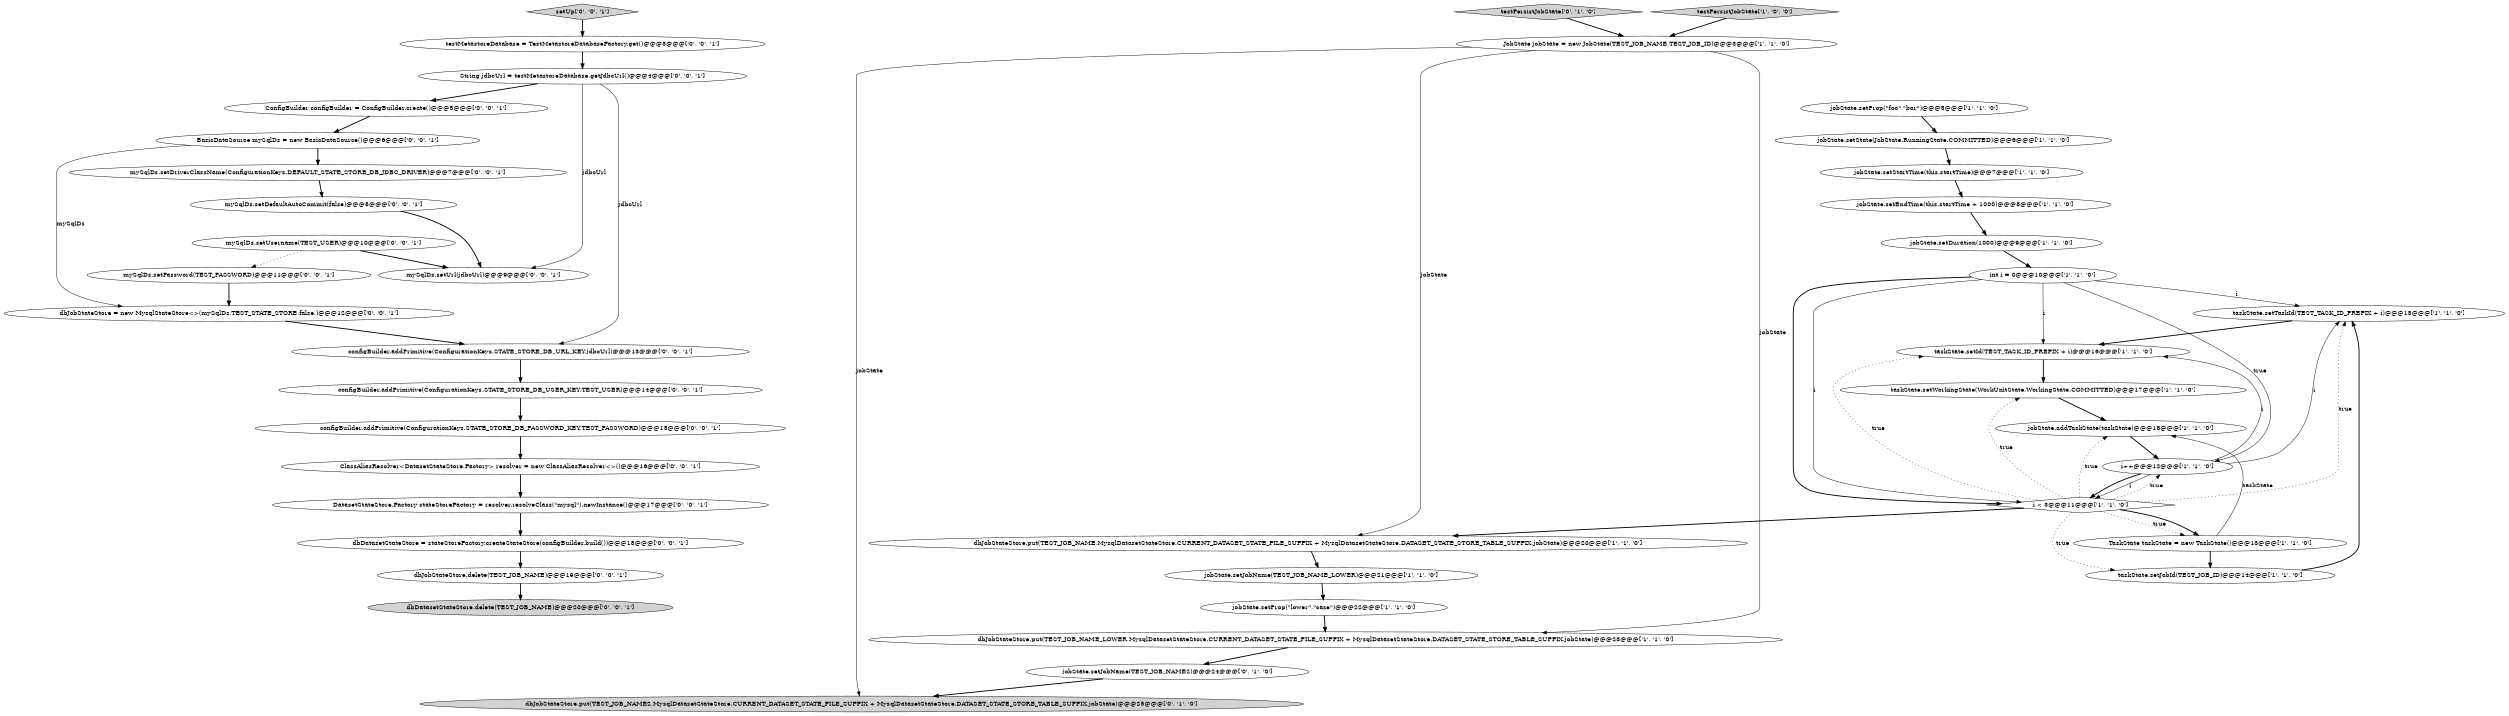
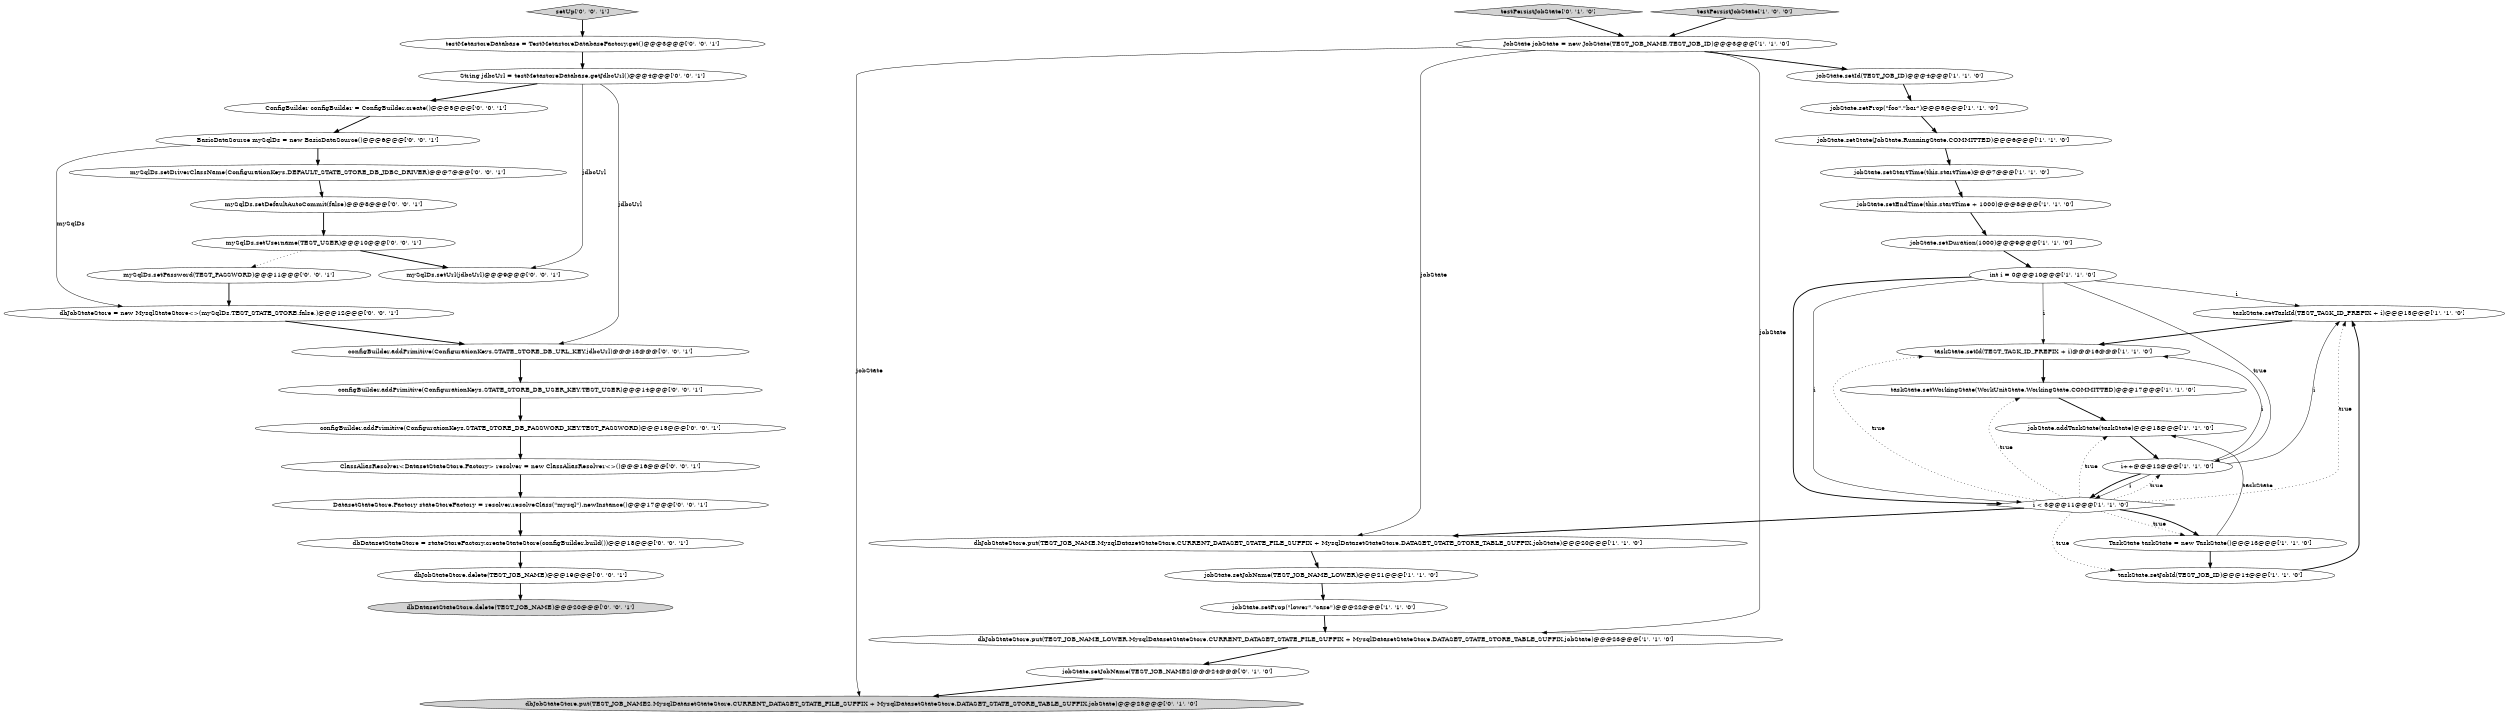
  digraph {
    node [fillcolor=white shape=ellipse style=filled]
    edge [style=bold]
    n1 [label="mySqlDs.setPassword(TEST_PASSWORD)@@@11@@@['0', '0', '1']"]
    n2 [label="dbJobStateStore = new MysqlStateStore<>(mySqlDs,TEST_STATE_STORE,false,)@@@12@@@['0', '0', '1']"]
    n3 [label="configBuilder.addPrimitive(ConfigurationKeys.STATE_STORE_DB_URL_KEY,jdbcUrl)@@@13@@@['0', '0', '1']"]
    n4 [label="taskState.setTaskId(TEST_TASK_ID_PREFIX + i)@@@15@@@['1', '1', '0']"]
    n5 [label="taskState.setId(TEST_TASK_ID_PREFIX + i)@@@16@@@['1', '1', '0']"]
    n6 [label="taskState.setWorkingState(WorkUnitState.WorkingState.COMMITTED)@@@17@@@['1', '1', '0']"]
    n7 [fillcolor=lightgray label="testPersistJobState['0', '1', '0']" shape=diamond]
    n8 [label="JobState jobState = new JobState(TEST_JOB_NAME,TEST_JOB_ID)@@@3@@@['1', '1', '0']"]
    n9 [label="dbJobStateStore.put(TEST_JOB_NAME,MysqlDatasetStateStore.CURRENT_DATASET_STATE_FILE_SUFFIX + MysqlDatasetStateStore.DATASET_STATE_STORE_TABLE_SUFFIX,jobState)@@@20@@@['1', '1', '0']"]
+   n10 [label="jobState.setId(TEST_JOB_ID)@@@4@@@['1', '1', '0']"]
    n11 [fillcolor=lightgray label="dbJobStateStore.put(TEST_JOB_NAME2,MysqlDatasetStateStore.CURRENT_DATASET_STATE_FILE_SUFFIX + MysqlDatasetStateStore.DATASET_STATE_STORE_TABLE_SUFFIX,jobState)@@@25@@@['0', '1', '0']"]
    n12 [label="dbJobStateStore.put(TEST_JOB_NAME_LOWER,MysqlDatasetStateStore.CURRENT_DATASET_STATE_FILE_SUFFIX + MysqlDatasetStateStore.DATASET_STATE_STORE_TABLE_SUFFIX,jobState)@@@23@@@['1', '1', '0']"]
    n13 [label="jobState.setStartTime(this.startTime)@@@7@@@['1', '1', '0']"]
    n14 [label="jobState.setEndTime(this.startTime + 1000)@@@8@@@['1', '1', '0']"]
    n15 [label="jobState.setDuration(1000)@@@9@@@['1', '1', '0']"]
    n16 [label="jobState.setState(JobState.RunningState.COMMITTED)@@@6@@@['1', '1', '0']"]
    n17 [label="int i = 0@@@10@@@['1', '1', '0']"]
    n18 [label="i < 3@@@11@@@['1', '1', '0']" shape=diamond]
    n19 [label="i++@@@12@@@['1', '1', '0']"]
    n20 [label="dbJobStateStore.delete(TEST_JOB_NAME)@@@19@@@['0', '0', '1']"]
    n21 [fillcolor=lightgray label="dbDatasetStateStore.delete(TEST_JOB_NAME)@@@20@@@['0', '0', '1']"]
    n22 [label="jobState.addTaskState(taskState)@@@18@@@['1', '1', '0']"]
    n23 [label="configBuilder.addPrimitive(ConfigurationKeys.STATE_STORE_DB_USER_KEY,TEST_USER)@@@14@@@['0', '0', '1']"]
    n24 [label="configBuilder.addPrimitive(ConfigurationKeys.STATE_STORE_DB_PASSWORD_KEY,TEST_PASSWORD)@@@15@@@['0', '0', '1']"]
    n25 [label="ClassAliasResolver<DatasetStateStore.Factory> resolver = new ClassAliasResolver<>()@@@16@@@['0', '0', '1']"]
    n26 [label="TaskState taskState = new TaskState()@@@13@@@['1', '1', '0']"]
    n27 [label="taskState.setJobId(TEST_JOB_ID)@@@14@@@['1', '1', '0']"]
    n28 [label="jobState.setJobName(TEST_JOB_NAME_LOWER)@@@21@@@['1', '1', '0']"]
    n29 [label="jobState.setProp(\"foo\",\"bar\")@@@5@@@['1', '1', '0']"]
    n30 [label="DatasetStateStore.Factory stateStoreFactory = resolver.resolveClass(\"mysql\").newInstance()@@@17@@@['0', '0', '1']"]
    n31 [label="dbDatasetStateStore = stateStoreFactory.createStateStore(configBuilder.build())@@@18@@@['0', '0', '1']"]
    n32 [label="BasicDataSource mySqlDs = new BasicDataSource()@@@6@@@['0', '0', '1']"]
    n33 [label="mySqlDs.setDriverClassName(ConfigurationKeys.DEFAULT_STATE_STORE_DB_JDBC_DRIVER)@@@7@@@['0', '0', '1']"]
    n34 [label="mySqlDs.setDefaultAutoCommit(false)@@@8@@@['0', '0', '1']"]
    n35 [label="jobState.setProp(\"lower\",\"case\")@@@22@@@['1', '1', '0']"]
    n36 [label="mySqlDs.setUsername(TEST_USER)@@@10@@@['0', '0', '1']"]
    n37 [label="mySqlDs.setUrl(jdbcUrl)@@@9@@@['0', '0', '1']"]
    n38 [label="jobState.setJobName(TEST_JOB_NAME2)@@@24@@@['0', '1', '0']"]
    n39 [fillcolor=lightgray label="testPersistJobState['1', '0', '0']" shape=diamond]
    n40 [label="ConfigBuilder configBuilder = ConfigBuilder.create()@@@5@@@['0', '0', '1']"]
    n41 [fillcolor=lightgray label="setUp['0', '0', '1']" shape=diamond]
    n42 [label="testMetastoreDatabase = TestMetastoreDatabaseFactory.get()@@@3@@@['0', '0', '1']"]
    n43 [label="String jdbcUrl = testMetastoreDatabase.getJdbcUrl()@@@4@@@['0', '0', '1']"]
    n1 -> n2
    n2 -> n3
    n3 -> n23
    n4 -> n5
    n5 -> n6
    n6 -> n22
    n7 -> n8
    n8 -> n9 [label=jobState style=solid]
+   n8 -> n10
    n8 -> n11 [label=jobState style=solid]
    n8 -> n12 [label=jobState style=solid]
    n9 -> n28
+   n10 -> n29
    n12 -> n38
    n13 -> n14
    n14 -> n15
    n15 -> n17
    n16 -> n13
    n17 -> n4 [label=i style=solid]
    n17 -> n5 [label=i style=solid]
    n17 -> n18
    n17 -> n18 [label=i style=solid]
    n17 -> n19 [label=true style=solid]
    n18 -> n4 [label=true style=dotted]
    n18 -> n5 [label=true style=dotted]
    n18 -> n6 [label=true style=dotted]
    n18 -> n9
    n18 -> n19 [label=true style=dotted]
    n18 -> n22 [label=true style=dotted]
    n18 -> n26 [label=true style=dotted]
    n18 -> n26
    n18 -> n27 [label=true style=dotted]
    n19 -> n4 [label=i style=solid]
    n19 -> n5 [label=i style=solid]
    n19 -> n18 [label=i style=solid]
    n19 -> n18
    n20 -> n21
    n22 -> n19
    n23 -> n24
    n24 -> n25
    n25 -> n30
    n26 -> n22 [label=taskState style=solid]
    n26 -> n27
    n27 -> n4
    n28 -> n35
    n29 -> n16
    n30 -> n31
    n31 -> n20
    n32 -> n2 [label=mySqlDs style=solid]
    n32 -> n33
    n33 -> n34
-   n34 -> n37
+   n34 -> n36
    n35 -> n12
    n36 -> n1 [style=dotted]
    n36 -> n37
    n38 -> n11
    n39 -> n8
    n40 -> n32
    n41 -> n42
    n42 -> n43
    n43 -> n3 [label=jdbcUrl style=solid]
    n43 -> n37 [label=jdbcUrl style=solid]
    n43 -> n40
  }
